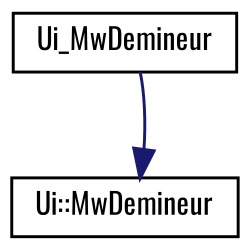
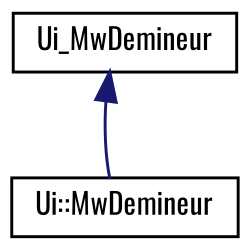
  digraph {
    rankdir=TB
    fontname=Oswald
    node [color=black fillcolor=white fontname=Oswald fontsize=10 shape=record style=filled]
    n1 [height=0.2 label=Ui_MwDemineur width=0.4]
    n2 [height=0.2 label="Ui::MwDemineur" width=0.4]
-   n2 -> n1 [color=midnightblue dir=back fontname=Oswald fontsize=10 labelfontname=Helvetica labelfontsize=10 style=solid]
+   n1 -> n2 [color=midnightblue dir=back fontname=Oswald fontsize=10 labelfontname=Helvetica labelfontsize=10 style=solid]
  }
